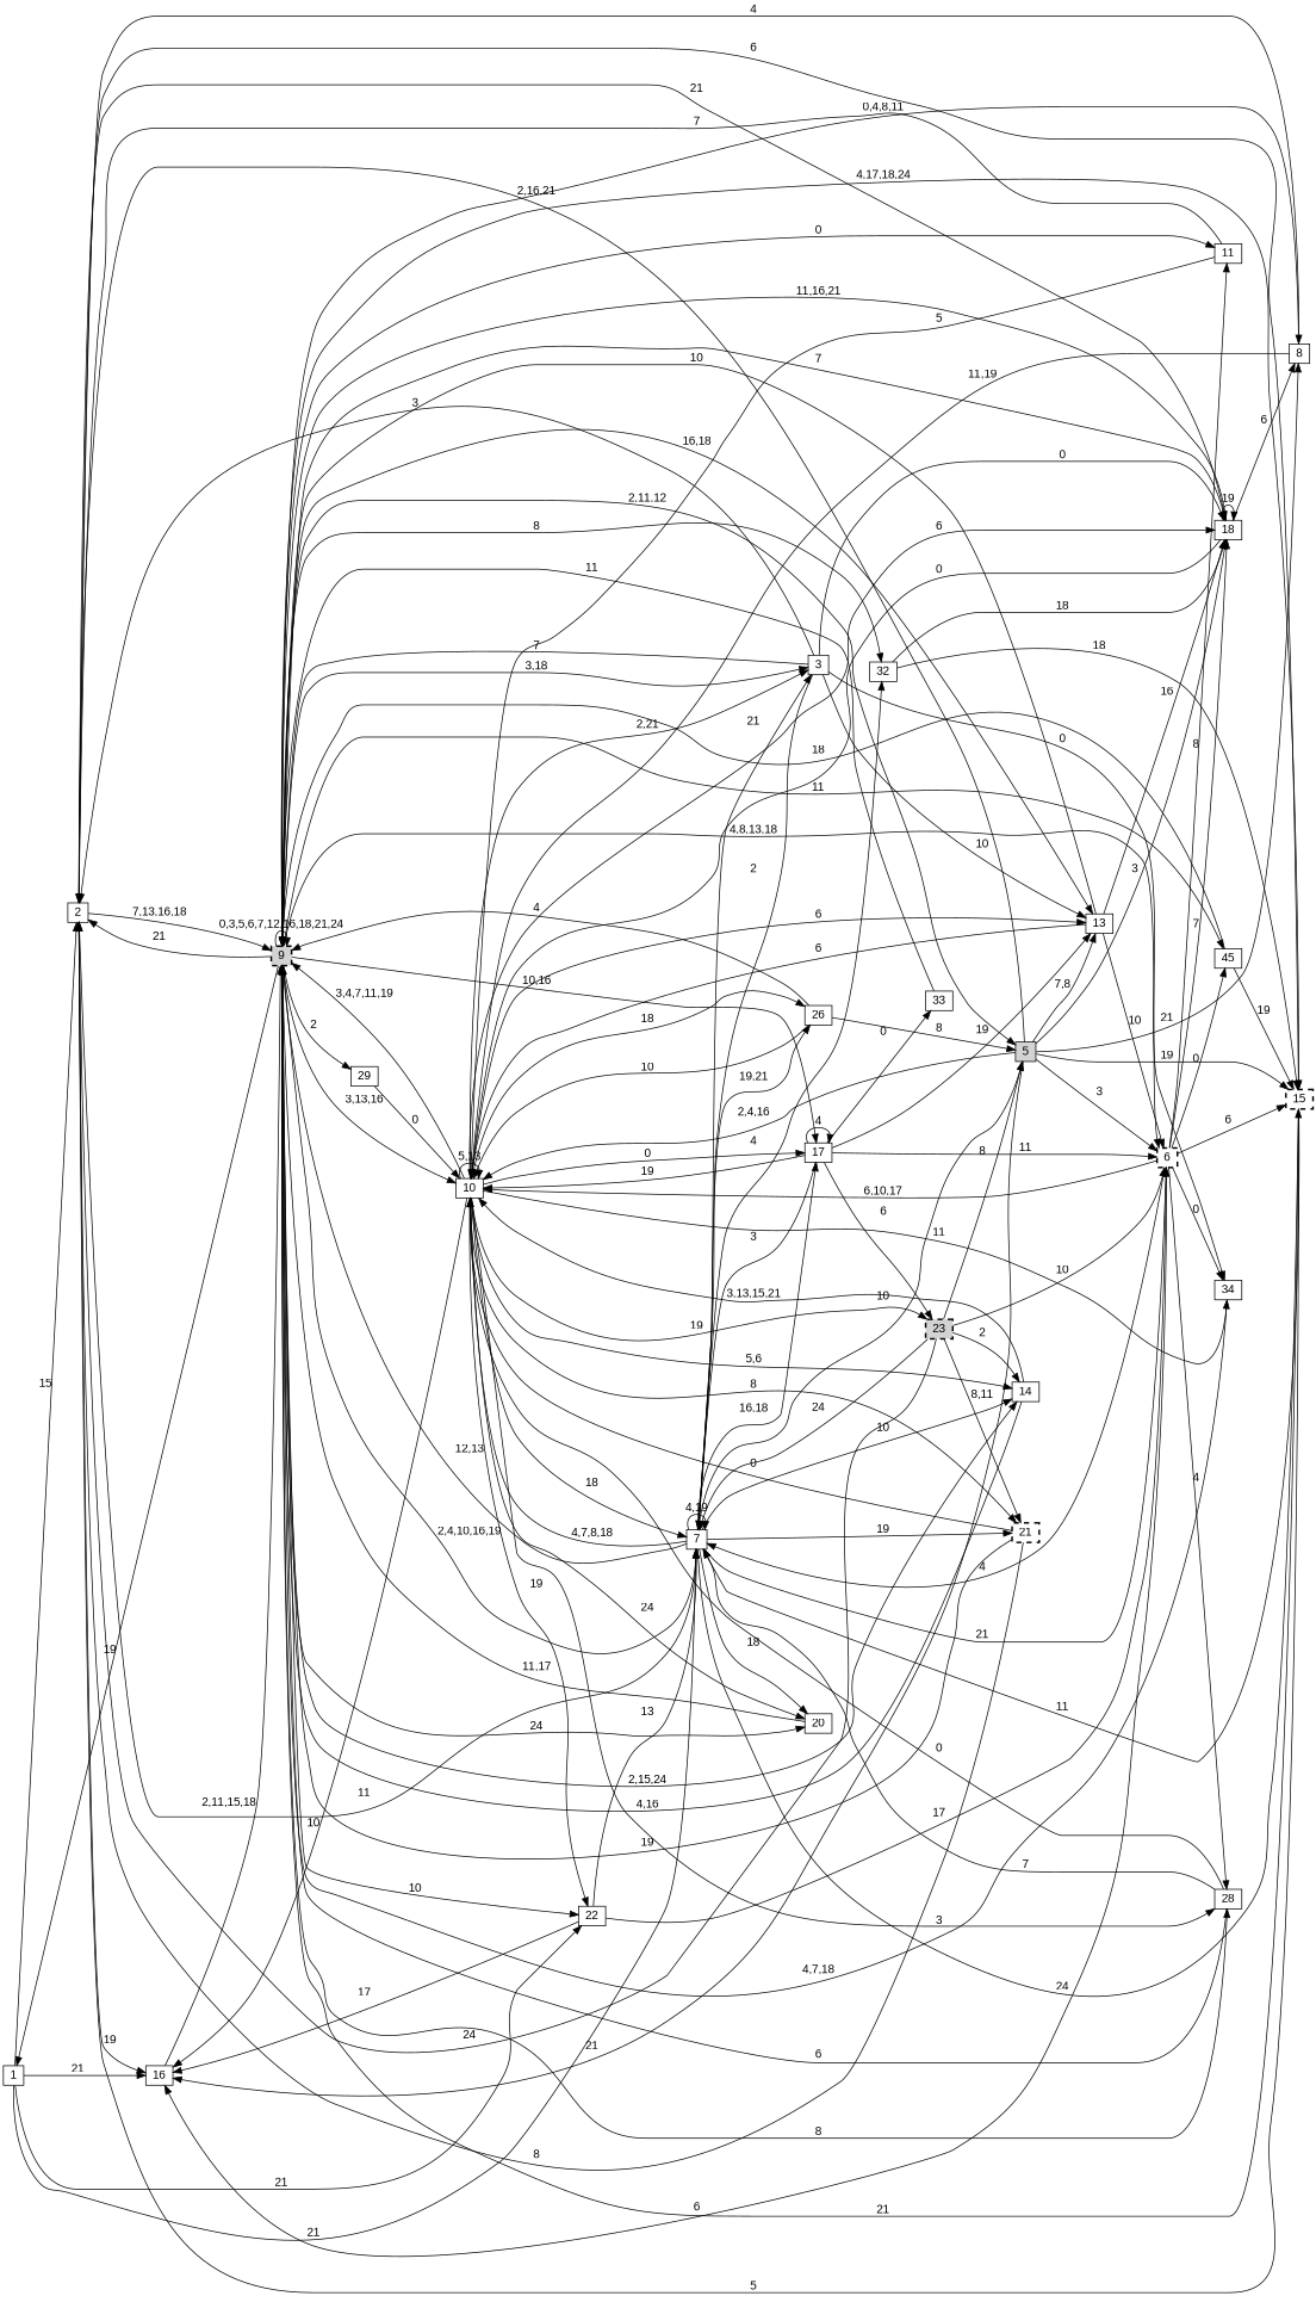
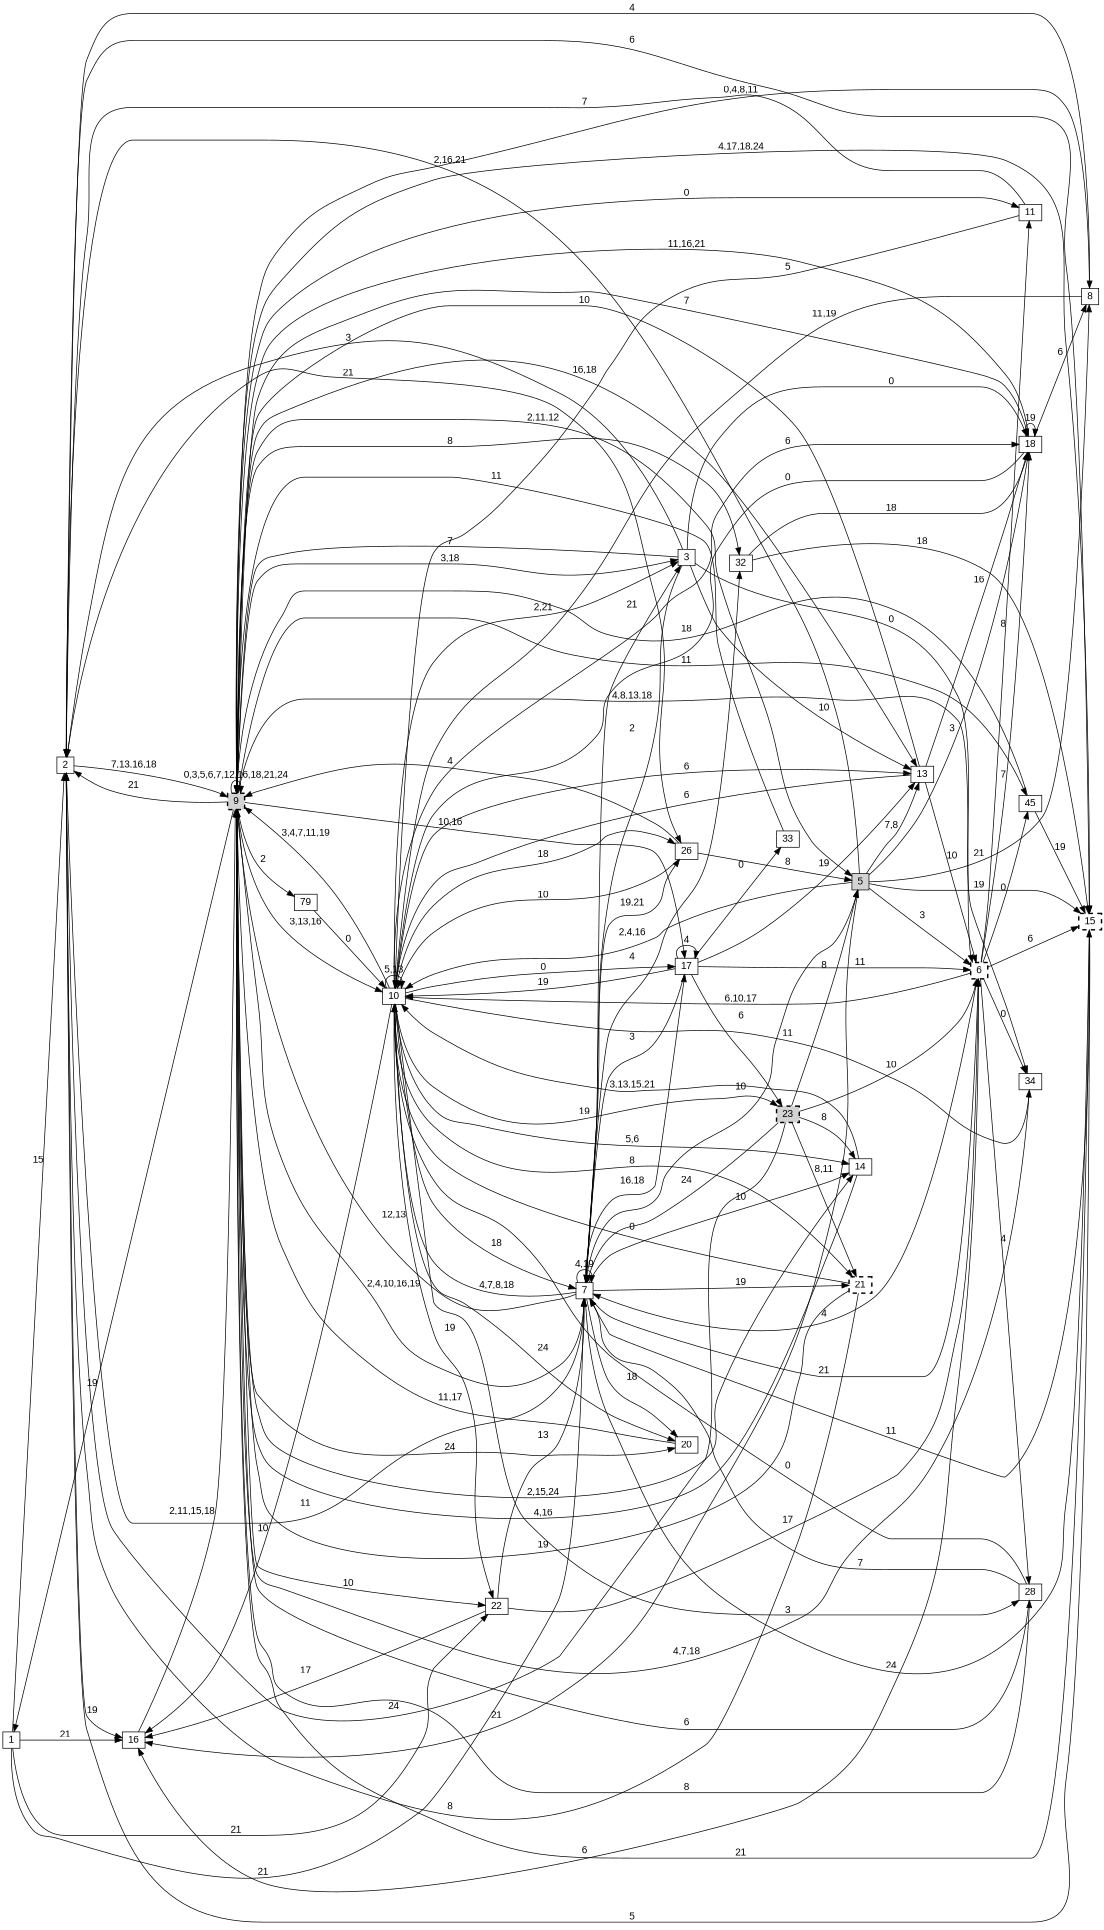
  digraph {
    rankdir=LR
    node [fontname=Arial shape=box]
    edge [fontname=Arial]
    n1 [height=0.1 label=1 width=0.1]
    n2 [height=0.1 label=2 width=0.1]
    n3 [height=0.1 label=7 width=0.1]
    n4 [height=0.1 label=16 width=0.1]
    n5 [height=0.1 label=22 width=0.1]
    n6 [height=0.1 label=8 width=0.1]
    n7 [height=0.1 label=9 style="filled,bold,dashed" width=0.1]
    n8 [height=0.1 label=15 style="bold,dashed" width=0.1]
    n9 [height=0.1 label=18 width=0.1]
    n10 [height=0.1 label=3 width=0.1]
    n11 [height=0.1 label=5 style=filled width=0.1]
    n12 [height=0.1 label=6 style="bold,dashed" width=0.1]
    n13 [height=0.1 label=10 width=0.1]
    n14 [height=0.1 label=14 width=0.1]
    n15 [height=0.1 label=17 width=0.1]
    n16 [height=0.1 label=20 width=0.1]
    n17 [height=0.1 label=21 style="bold,dashed" width=0.1]
    n18 [height=0.1 label=26 width=0.1]
    n19 [height=0.1 label=32 width=0.1]
    n20 [height=0.1 label=13 width=0.1]
    n21 [height=0.1 label=11 width=0.1]
    n22 [height=0.1 label=45 width=0.1]
    n23 [height=0.1 label=28 width=0.1]
-   n24 [height=0.1 label=29 width=0.1]
+   n24 [height=0.1 label=79 width=0.1]
    n25 [height=0.1 label=34 width=0.1]
    n26 [height=0.1 label=23 style="filled,bold,dashed" width=0.1]
    n27 [height=0.1 label=33 width=0.1]
    n1 -> n2 [label=15]
    n1 -> n3 [label=21]
    n1 -> n4 [label=21]
    n1 -> n5 [label=21]
    n2 -> n4 [label=19]
    n2 -> n6 [label=4]
    n2 -> n7 [label="7,13,16,18"]
    n2 -> n8 [label=6]
-   n2 -> n9 [label=21]
+   n2 -> n18 [label=21]
    n3 -> n2 [label=11]
    n3 -> n3 [label="4,19"]
    n3 -> n7 [label="12,13"]
    n3 -> n8 [label=24]
    n3 -> n10 [label=21]
    n3 -> n11 [label=10]
    n3 -> n12 [label=21]
    n3 -> n13 [label="4,7,8,18"]
    n3 -> n14 [label=10]
    n3 -> n15 [label="16,18"]
    n3 -> n16 [label=18]
    n3 -> n17 [label=19]
    n3 -> n18 [label="19,21"]
    n3 -> n19 [label=4]
    n4 -> n7 [label="2,11,15,18"]
    n5 -> n3 [label=13]
    n5 -> n4 [label=17]
    n5 -> n12 [label=17]
    n6 -> n7 [label="0,4,8,11"]
    n6 -> n13 [label="11,19"]
    n7 -> n1 [label=19]
    n7 -> n2 [label=21]
    n7 -> n3 [label="2,4,10,16,19"]
    n7 -> n5 [label=10]
    n7 -> n7 [label="0,3,5,6,7,12,16,18,21,24"]
    n7 -> n8 [label="4,17,18,24"]
    n7 -> n9 [label=7]
    n7 -> n10 [label="3,18"]
    n7 -> n11 [label="2,11,12"]
    n7 -> n12 [label="4,8,13,18"]
    n7 -> n13 [label="3,13,16"]
    n7 -> n14 [label="2,15,24"]
    n7 -> n15 [label="10,16"]
    n7 -> n16 [label=24]
    n7 -> n19 [label=8]
    n7 -> n20 [label="16,18"]
    n7 -> n21 [label=0]
    n7 -> n22 [label=11]
    n7 -> n23 [label=8]
    n7 -> n24 [label=2]
    n8 -> n2 [label=5]
    n8 -> n3 [label=11]
    n8 -> n7 [label=21]
    n9 -> n6 [label=6]
    n9 -> n7 [label="11,16,21"]
    n9 -> n9 [label=19]
    n9 -> n13 [label=0]
    n10 -> n2 [label=3]
    n10 -> n3 [label=2]
    n10 -> n7 [label=7]
    n10 -> n9 [label=0]
    n10 -> n20 [label=10]
    n10 -> n25 [label=0]
    n11 -> n2 [label="2,16,21"]
    n11 -> n4 [label=21]
    n11 -> n6 [label=21]
    n11 -> n8 [label=19]
    n11 -> n9 [label=3]
    n11 -> n12 [label=3]
    n11 -> n13 [label="2,4,16"]
    n11 -> n20 [label="7,8"]
    n12 -> n3 [label=4]
    n12 -> n4 [label=6]
    n12 -> n8 [label=6]
    n12 -> n9 [label=7]
    n12 -> n13 [label="6,10,17"]
    n12 -> n21 [label=8]
    n12 -> n22 [label=0]
    n12 -> n23 [label=4]
    n12 -> n25 [label=0]
    n13 -> n3 [label=18]
    n13 -> n4 [label=10]
    n13 -> n5 [label=19]
    n13 -> n7 [label="3,4,7,11,19"]
    n13 -> n9 [label=6]
    n13 -> n10 [label="2,21"]
    n13 -> n13 [label="5,13"]
    n13 -> n14 [label="5,6"]
    n13 -> n15 [label=0]
    n13 -> n16 [label=24]
    n13 -> n17 [label=8]
    n13 -> n18 [label=18]
    n13 -> n20 [label=6]
    n13 -> n23 [label=3]
    n13 -> n25 [label=11]
    n13 -> n26 [label=19]
    n14 -> n7 [label="4,16"]
    n14 -> n13 [label="3,13,15,21"]
    n15 -> n3 [label=3]
    n15 -> n12 [label=11]
    n15 -> n13 [label=19]
    n15 -> n15 [label=4]
    n15 -> n20 [label=19]
    n15 -> n26 [label=6]
    n15 -> n27 [label=0]
    n16 -> n7 [label="11,17"]
    n17 -> n2 [label=8]
    n17 -> n7 [label=19]
    n17 -> n13 [label=0]
    n18 -> n7 [label=4]
    n18 -> n11 [label=8]
    n18 -> n13 [label=10]
    n19 -> n8 [label=18]
    n19 -> n9 [label=18]
    n20 -> n7 [label=10]
    n20 -> n9 [label=16]
    n20 -> n12 [label=10]
    n20 -> n13 [label=6]
    n21 -> n2 [label=7]
    n21 -> n13 [label=5]
    n22 -> n7 [label=18]
    n22 -> n8 [label=19]
    n23 -> n3 [label=7]
    n23 -> n7 [label=6]
    n23 -> n13 [label=0]
    n24 -> n13 [label=0]
    n25 -> n7 [label="4,7,18"]
    n26 -> n2 [label=24]
    n26 -> n3 [label=24]
    n26 -> n11 [label=8]
    n26 -> n12 [label=10]
-   n26 -> n14 [label=2]
+   n26 -> n14 [label=8]
    n26 -> n17 [label="8,11"]
    n27 -> n7 [label=11]
  }
